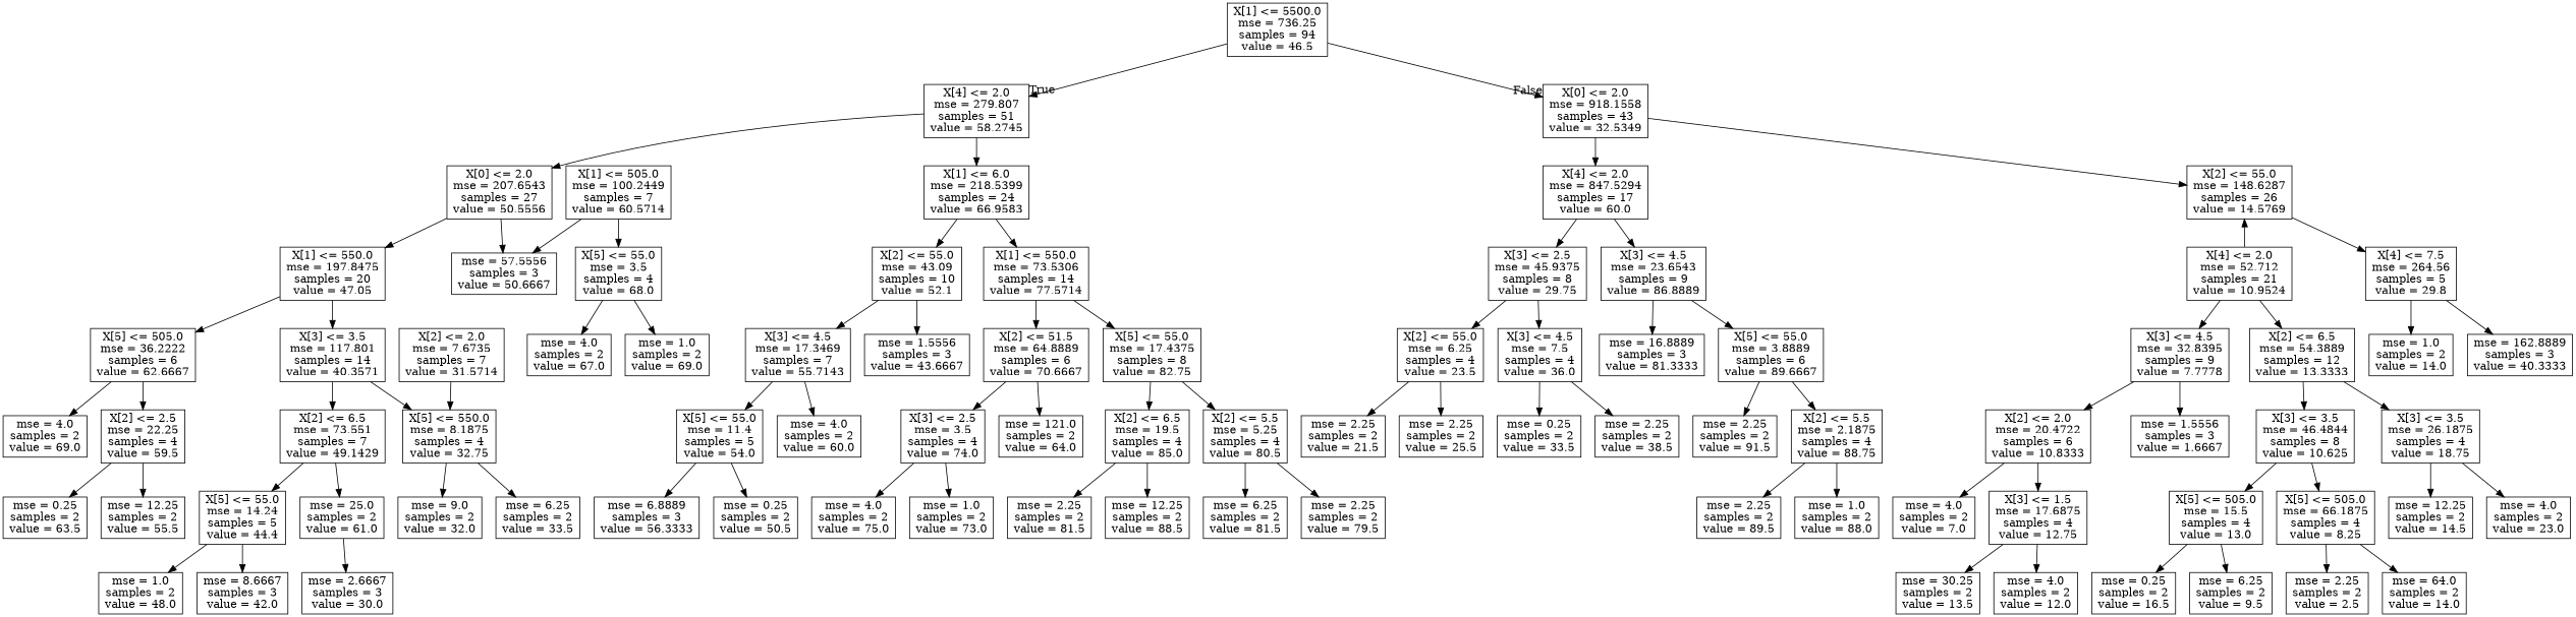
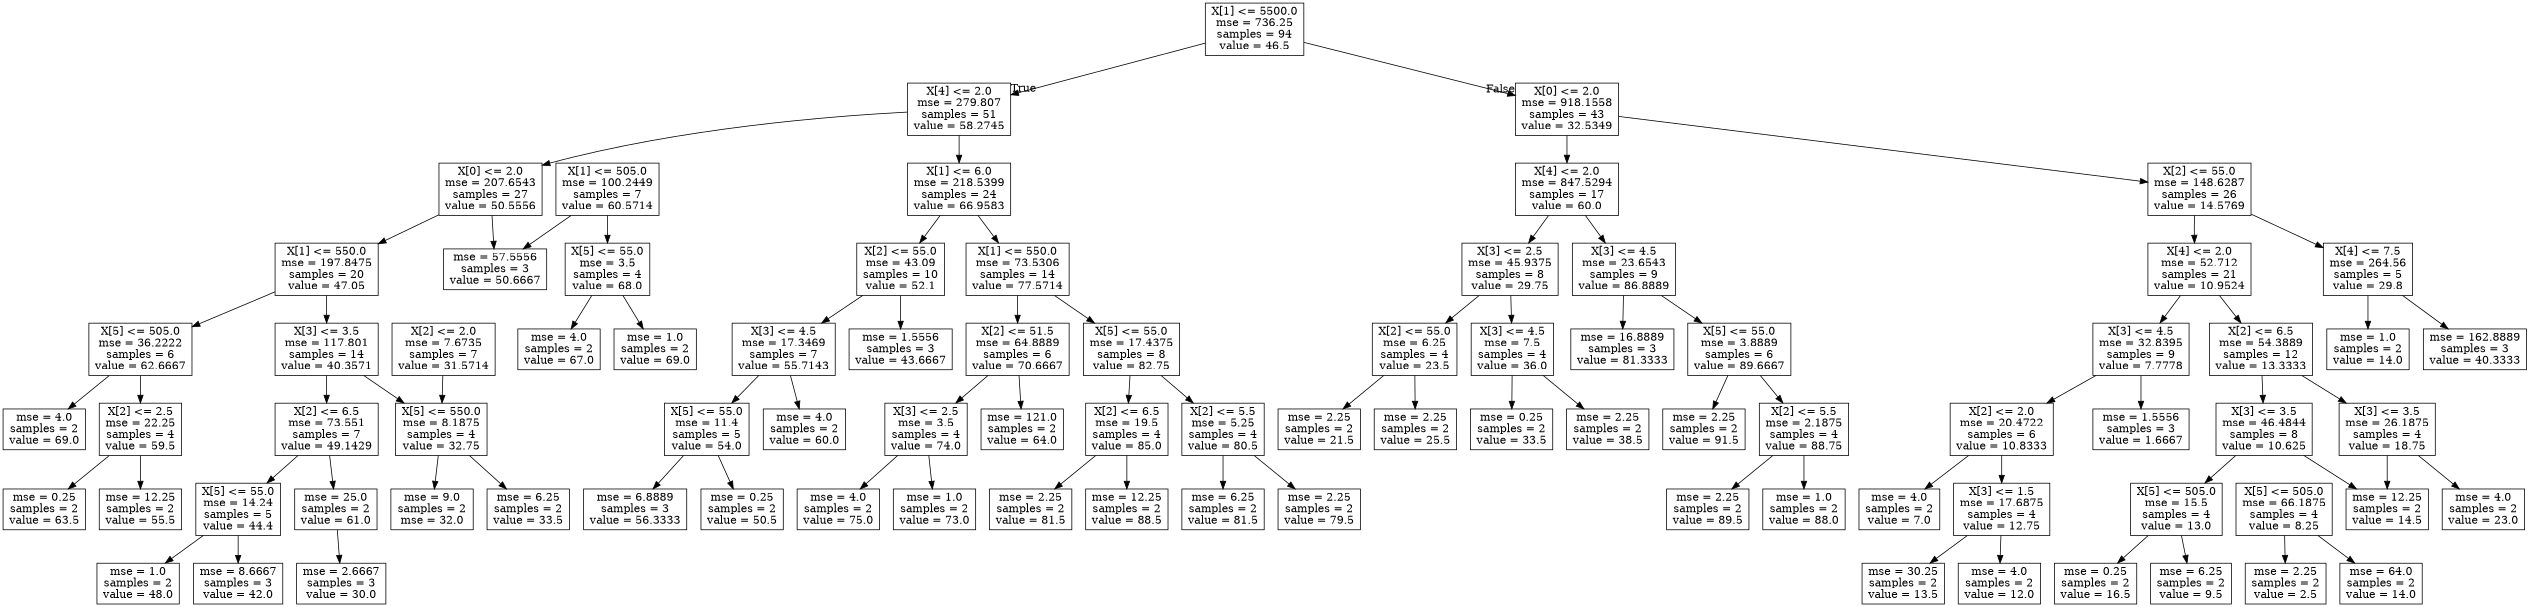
  digraph {
    node [shape=box]
    n1 [label="X[1] <= 5500.0\nmse = 736.25\nsamples = 94\nvalue = 46.5"]
    n2 [label="X[4] <= 2.0\nmse = 279.807\nsamples = 51\nvalue = 58.2745"]
    n3 [label="X[0] <= 2.0\nmse = 918.1558\nsamples = 43\nvalue = 32.5349"]
    n4 [label="X[0] <= 2.0\nmse = 207.6543\nsamples = 27\nvalue = 50.5556"]
    n5 [label="X[1] <= 6.0\nmse = 218.5399\nsamples = 24\nvalue = 66.9583"]
    n6 [label="X[4] <= 2.0\nmse = 847.5294\nsamples = 17\nvalue = 60.0"]
    n7 [label="X[2] <= 55.0\nmse = 148.6287\nsamples = 26\nvalue = 14.5769"]
    n8 [label="X[1] <= 550.0\nmse = 197.8475\nsamples = 20\nvalue = 47.05"]
    n9 [label="mse = 57.5556\nsamples = 3\nvalue = 50.6667"]
    n10 [label="X[2] <= 55.0\nmse = 43.09\nsamples = 10\nvalue = 52.1"]
    n11 [label="X[1] <= 550.0\nmse = 73.5306\nsamples = 14\nvalue = 77.5714"]
    n12 [label="X[1] <= 505.0\nmse = 100.2449\nsamples = 7\nvalue = 60.5714"]
    n13 [label="X[5] <= 55.0\nmse = 3.5\nsamples = 4\nvalue = 68.0"]
    n14 [label="X[5] <= 505.0\nmse = 36.2222\nsamples = 6\nvalue = 62.6667"]
    n15 [label="X[3] <= 3.5\nmse = 117.801\nsamples = 14\nvalue = 40.3571"]
    n16 [label="mse = 4.0\nsamples = 2\nvalue = 67.0"]
    n17 [label="mse = 1.0\nsamples = 2\nvalue = 69.0"]
    n18 [label="mse = 4.0\nsamples = 2\nvalue = 69.0"]
    n19 [label="X[2] <= 2.5\nmse = 22.25\nsamples = 4\nvalue = 59.5"]
    n20 [label="X[2] <= 6.5\nmse = 73.551\nsamples = 7\nvalue = 49.1429"]
    n21 [label="X[5] <= 550.0\nmse = 8.1875\nsamples = 4\nvalue = 32.75"]
    n22 [label="mse = 0.25\nsamples = 2\nvalue = 63.5"]
    n23 [label="mse = 12.25\nsamples = 2\nvalue = 55.5"]
    n24 [label="X[5] <= 55.0\nmse = 14.24\nsamples = 5\nvalue = 44.4"]
    n25 [label="mse = 25.0\nsamples = 2\nvalue = 61.0"]
    n26 [label="X[2] <= 2.0\nmse = 7.6735\nsamples = 7\nvalue = 31.5714"]
    n27 [label="mse = 1.0\nsamples = 2\nvalue = 48.0"]
    n28 [label="mse = 8.6667\nsamples = 3\nvalue = 42.0"]
    n29 [label="mse = 2.6667\nsamples = 3\nvalue = 30.0"]
-   n30 [label="mse = 9.0\nsamples = 2\nvalue = 32.0"]
+   n30 [label="mse = 9.0\nsamples = 2\nmse = 32.0"]
    n31 [label="mse = 6.25\nsamples = 2\nvalue = 33.5"]
    n32 [label="X[3] <= 4.5\nmse = 17.3469\nsamples = 7\nvalue = 55.7143"]
    n33 [label="mse = 1.5556\nsamples = 3\nvalue = 43.6667"]
    n34 [label="X[2] <= 51.5\nmse = 64.8889\nsamples = 6\nvalue = 70.6667"]
    n35 [label="X[5] <= 55.0\nmse = 17.4375\nsamples = 8\nvalue = 82.75"]
    n36 [label="X[5] <= 55.0\nmse = 11.4\nsamples = 5\nvalue = 54.0"]
    n37 [label="mse = 4.0\nsamples = 2\nvalue = 60.0"]
    n38 [label="mse = 6.8889\nsamples = 3\nvalue = 56.3333"]
    n39 [label="mse = 0.25\nsamples = 2\nvalue = 50.5"]
    n40 [label="X[3] <= 2.5\nmse = 3.5\nsamples = 4\nvalue = 74.0"]
    n41 [label="mse = 121.0\nsamples = 2\nvalue = 64.0"]
    n42 [label="X[2] <= 6.5\nmse = 19.5\nsamples = 4\nvalue = 85.0"]
    n43 [label="X[2] <= 5.5\nmse = 5.25\nsamples = 4\nvalue = 80.5"]
    n44 [label="mse = 4.0\nsamples = 2\nvalue = 75.0"]
    n45 [label="mse = 1.0\nsamples = 2\nvalue = 73.0"]
    n46 [label="mse = 2.25\nsamples = 2\nvalue = 81.5"]
    n47 [label="mse = 12.25\nsamples = 2\nvalue = 88.5"]
    n48 [label="mse = 6.25\nsamples = 2\nvalue = 81.5"]
    n49 [label="mse = 2.25\nsamples = 2\nvalue = 79.5"]
    n50 [label="X[3] <= 2.5\nmse = 45.9375\nsamples = 8\nvalue = 29.75"]
    n51 [label="X[3] <= 4.5\nmse = 23.6543\nsamples = 9\nvalue = 86.8889"]
    n52 [label="X[4] <= 2.0\nmse = 52.712\nsamples = 21\nvalue = 10.9524"]
    n53 [label="X[4] <= 7.5\nmse = 264.56\nsamples = 5\nvalue = 29.8"]
    n54 [label="X[2] <= 55.0\nmse = 6.25\nsamples = 4\nvalue = 23.5"]
    n55 [label="X[3] <= 4.5\nmse = 7.5\nsamples = 4\nvalue = 36.0"]
    n56 [label="mse = 16.8889\nsamples = 3\nvalue = 81.3333"]
    n57 [label="X[5] <= 55.0\nmse = 3.8889\nsamples = 6\nvalue = 89.6667"]
    n58 [label="mse = 2.25\nsamples = 2\nvalue = 21.5"]
    n59 [label="mse = 2.25\nsamples = 2\nvalue = 25.5"]
    n60 [label="mse = 0.25\nsamples = 2\nvalue = 33.5"]
    n61 [label="mse = 2.25\nsamples = 2\nvalue = 38.5"]
    n62 [label="mse = 2.25\nsamples = 2\nvalue = 91.5"]
    n63 [label="X[2] <= 5.5\nmse = 2.1875\nsamples = 4\nvalue = 88.75"]
    n64 [label="mse = 2.25\nsamples = 2\nvalue = 89.5"]
    n65 [label="mse = 1.0\nsamples = 2\nvalue = 88.0"]
    n66 [label="X[3] <= 4.5\nmse = 32.8395\nsamples = 9\nvalue = 7.7778"]
    n67 [label="X[2] <= 6.5\nmse = 54.3889\nsamples = 12\nvalue = 13.3333"]
    n68 [label="mse = 1.0\nsamples = 2\nvalue = 14.0"]
    n69 [label="mse = 162.8889\nsamples = 3\nvalue = 40.3333"]
    n70 [label="X[2] <= 2.0\nmse = 20.4722\nsamples = 6\nvalue = 10.8333"]
    n71 [label="mse = 1.5556\nsamples = 3\nvalue = 1.6667"]
    n72 [label="X[3] <= 3.5\nmse = 46.4844\nsamples = 8\nvalue = 10.625"]
    n73 [label="X[3] <= 3.5\nmse = 26.1875\nsamples = 4\nvalue = 18.75"]
    n74 [label="mse = 4.0\nsamples = 2\nvalue = 7.0"]
    n75 [label="X[3] <= 1.5\nmse = 17.6875\nsamples = 4\nvalue = 12.75"]
    n76 [label="mse = 30.25\nsamples = 2\nvalue = 13.5"]
    n77 [label="mse = 4.0\nsamples = 2\nvalue = 12.0"]
    n78 [label="X[5] <= 505.0\nmse = 15.5\nsamples = 4\nvalue = 13.0"]
    n79 [label="X[5] <= 505.0\nmse = 66.1875\nsamples = 4\nvalue = 8.25"]
    n80 [label="mse = 12.25\nsamples = 2\nvalue = 14.5"]
    n81 [label="mse = 4.0\nsamples = 2\nvalue = 23.0"]
    n82 [label="mse = 0.25\nsamples = 2\nvalue = 16.5"]
    n83 [label="mse = 6.25\nsamples = 2\nvalue = 9.5"]
    n84 [label="mse = 2.25\nsamples = 2\nvalue = 2.5"]
    n85 [label="mse = 64.0\nsamples = 2\nvalue = 14.0"]
    n1 -> n2 [headlabel=True labelangle=45 labeldistance=2.5]
    n1 -> n3 [headlabel=False labelangle=-45 labeldistance=2.5]
    n2 -> n4
    n2 -> n5
    n3 -> n6
    n3 -> n7
    n4 -> n8
    n4 -> n9
    n5 -> n10
    n5 -> n11
    n6 -> n50
    n6 -> n51
-   n52 -> n7
+   n7 -> n52
    n7 -> n53
    n8 -> n14
    n8 -> n15
    n10 -> n32
    n10 -> n33
    n11 -> n34
    n11 -> n35
    n12 -> n9
    n12 -> n13
    n13 -> n16
    n13 -> n17
    n14 -> n18
    n14 -> n19
    n15 -> n20
    n15 -> n21
    n19 -> n22
    n19 -> n23
    n20 -> n24
    n20 -> n25
    n21 -> n30
    n21 -> n31
    n24 -> n27
    n24 -> n28
    n25 -> n29
    n26 -> n21
    n32 -> n36
    n32 -> n37
    n34 -> n40
    n34 -> n41
    n35 -> n42
    n35 -> n43
    n36 -> n38
    n36 -> n39
    n40 -> n44
    n40 -> n45
    n42 -> n46
    n42 -> n47
    n43 -> n48
    n43 -> n49
    n50 -> n54
    n50 -> n55
    n51 -> n56
    n51 -> n57
    n52 -> n66
    n52 -> n67
    n53 -> n68
    n53 -> n69
    n54 -> n58
    n54 -> n59
    n55 -> n60
    n55 -> n61
    n57 -> n62
    n57 -> n63
    n63 -> n64
    n63 -> n65
    n66 -> n70
    n66 -> n71
    n67 -> n72
    n67 -> n73
    n70 -> n74
    n70 -> n75
    n72 -> n78
-   n72 -> n79
+   n72 -> n80
    n73 -> n80
    n73 -> n81
    n75 -> n76
    n75 -> n77
    n78 -> n82
    n78 -> n83
    n79 -> n84
    n79 -> n85
  }
